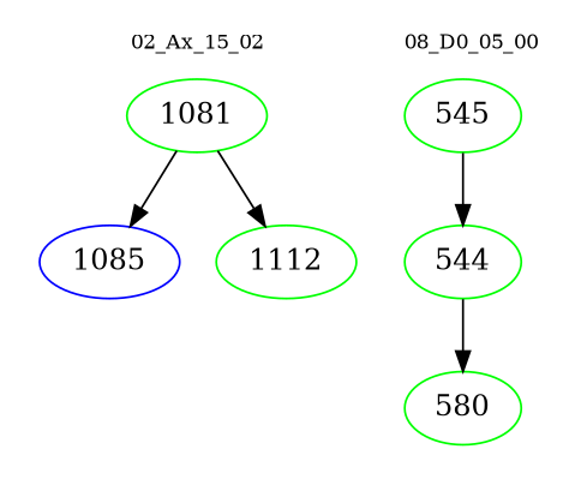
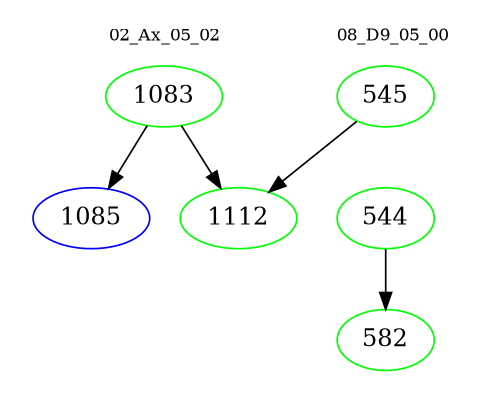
  digraph {
    node [color=green]
    edge [color=black]
    n1 [color=blue label=1085]
-   n2 [label=1081]
+   n2 [label=1083]
    n3 [label=1112]
    n4 [label=545]
    n5 [label=544]
-   n6 [label=580]
+   n6 [label=582]
    subgraph cluster_1 {
      color=white
      fontsize=10
-     label="02_Ax_15_02"
+     label="02_Ax_05_02"
      n1
      n2
      n3
    }
    subgraph cluster_2 {
      color=white
      fontsize=10
-     label="08_D0_05_00"
+     label="08_D9_05_00"
      n4
      n5
      n6
    }
    n2 -> n1
    n2 -> n3
-   n4 -> n5
+   n4 -> n3
    n5 -> n6
  }
